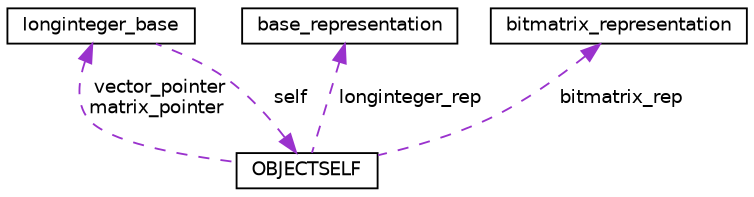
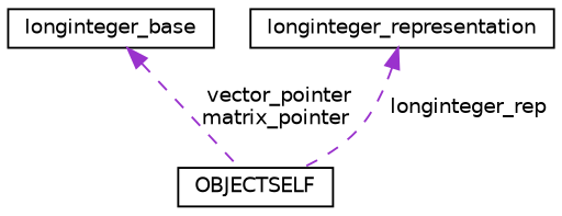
  digraph {
    node [color=black fillcolor=white fontname=Helvetica fontsize=10 shape=record style=filled]
    edge [color=darkorchid3 dir=back fontname=Helvetica fontsize=10 labelfontname=Helvetica labelfontsize=10 style=dashed]
    n1 [height=0.2 label=longinteger_base width=0.4]
    n2 [height=0.2 label=OBJECTSELF width=0.4]
-   n3 [height=0.2 label=base_representation width=0.4]
-   n4 [height=0.2 label=bitmatrix_representation width=0.4]
+   n3 [height=0.2 label=longinteger_representation width=0.4]
    n1 -> n2 [label=" vector_pointer\nmatrix_pointer"]
-   n2 -> n1 [label=" self"]
    n3 -> n2 [label=" longinteger_rep"]
-   n4 -> n2 [label=" bitmatrix_rep"]
  }
